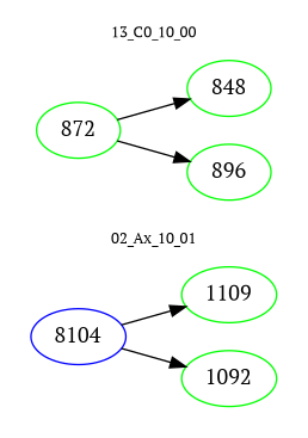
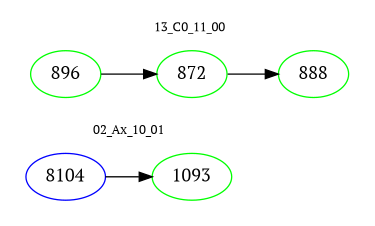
  digraph {
    fontname="PT Serif"
    rankdir=LR
    node [color=green fontname="PT Serif"]
    edge [color=black fontname="PT Serif"]
    n1 [color=blue label=8104]
-   n2 [label=1092]
-   n3 [label=1109]
+   n2 [label=1093]
    n4 [label=872]
    n5 [label=896]
-   n6 [label=848]
+   n6 [label=888]
    subgraph cluster_1 {
      color=white
      fontsize=10
      label="02_Ax_10_01"
      n1
      n2
-     n3
    }
    subgraph cluster_2 {
      color=white
      fontsize=10
-     label="13_C0_10_00"
+     label="13_C0_11_00"
      n4
      n5
      n6
    }
    n1 -> n2
-   n1 -> n3
-   n4 -> n5
+   n5 -> n4
    n4 -> n6
  }
